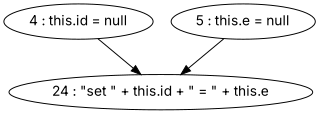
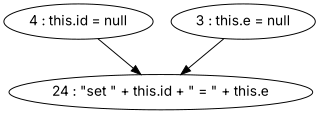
  digraph {
    fontname=Inter
    node [fontname=Inter]
    edge [fontname=Inter]
    "4 : this.id = null"
    "24 : \"set \" + this.id + \" = \" + this.e"
-   "5 : this.e = null"
+   "5 : this.e = null" [label="3 : this.e = null"]
    "4 : this.id = null" -> "24 : \"set \" + this.id + \" = \" + this.e"
    "5 : this.e = null" -> "24 : \"set \" + this.id + \" = \" + this.e"
  }
